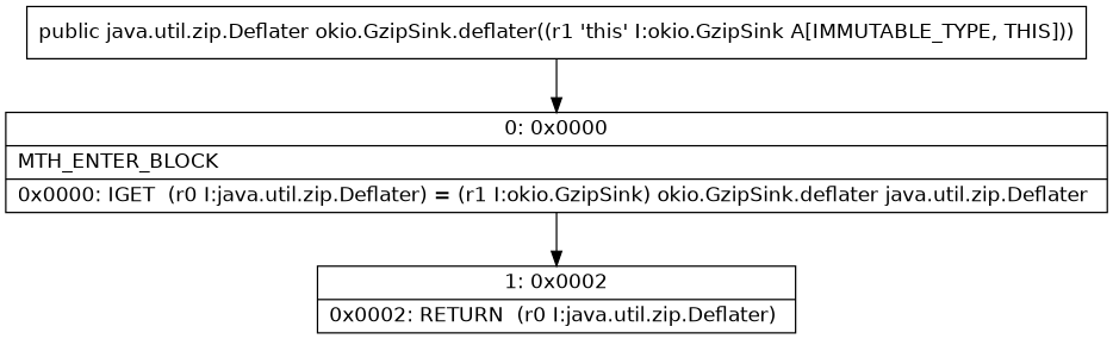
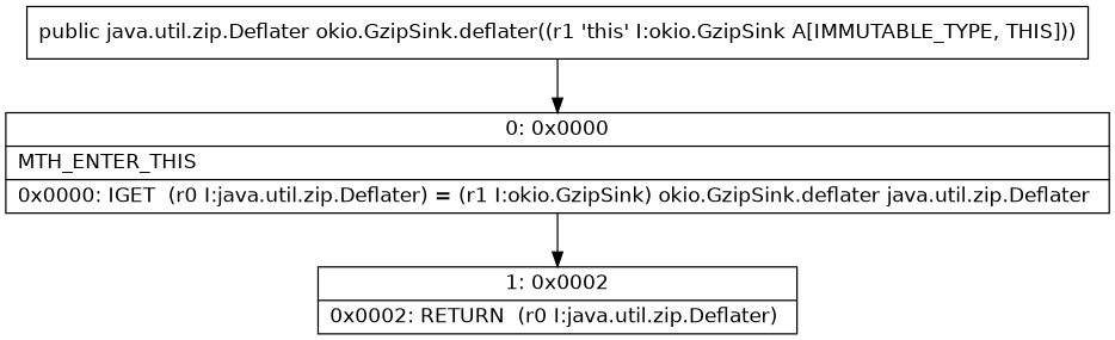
  digraph {
    fontname="DejaVu Sans"
    node [shape=record fontname="DejaVu Sans"]
    edge [fontname="DejaVu Sans"]
-   n1 [label="{0\:\ 0x0000|MTH_ENTER_BLOCK\l|0x0000: IGET  (r0 I:java.util.zip.Deflater) = (r1 I:okio.GzipSink) okio.GzipSink.deflater java.util.zip.Deflater \l}"]
+   n1 [label="{0\:\ 0x0000|MTH_ENTER_THIS\l|0x0000: IGET  (r0 I:java.util.zip.Deflater) = (r1 I:okio.GzipSink) okio.GzipSink.deflater java.util.zip.Deflater \l}"]
    n2 [label="{1\:\ 0x0002|0x0002: RETURN  (r0 I:java.util.zip.Deflater) \l}"]
    n3 [label="{public java.util.zip.Deflater okio.GzipSink.deflater((r1 'this' I:okio.GzipSink A[IMMUTABLE_TYPE, THIS])) }"]
    n1 -> n2
    n3 -> n1
  }
